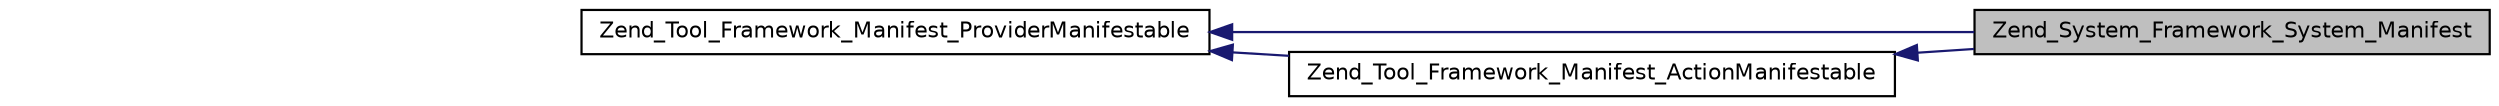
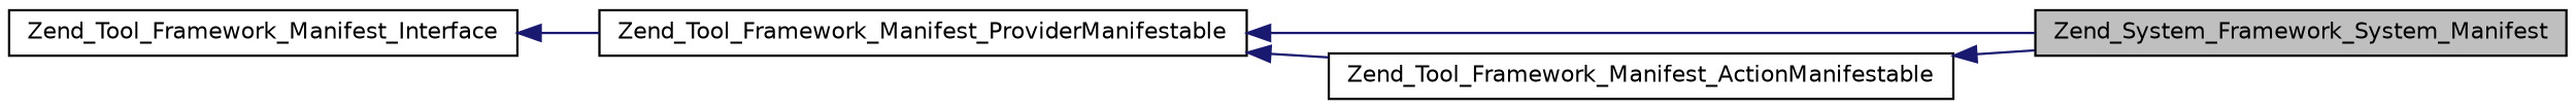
  digraph {
    rankdir=LR
    node [color=black fillcolor=white fontname=Helvetica fontsize=10 shape=record style=filled]
    edge [color=midnightblue dir=back fontname=Helvetica fontsize=10 labelfontname=Helvetica labelfontsize=10 style=solid]
    n1 [fillcolor=grey75 fontcolor=black height=0.2 label=Zend_System_Framework_System_Manifest width=0.4]
    n2 [height=0.2 label=Zend_Tool_Framework_Manifest_ProviderManifestable width=0.4]
    n3 [height=0.2 label=Zend_Tool_Framework_Manifest_ActionManifestable width=0.4]
+   n4 [height=0.2 label=Zend_Tool_Framework_Manifest_Interface width=0.4]
    n2 -> n1
    n2 -> n3
    n3 -> n1
+   n4 -> n2
  }
